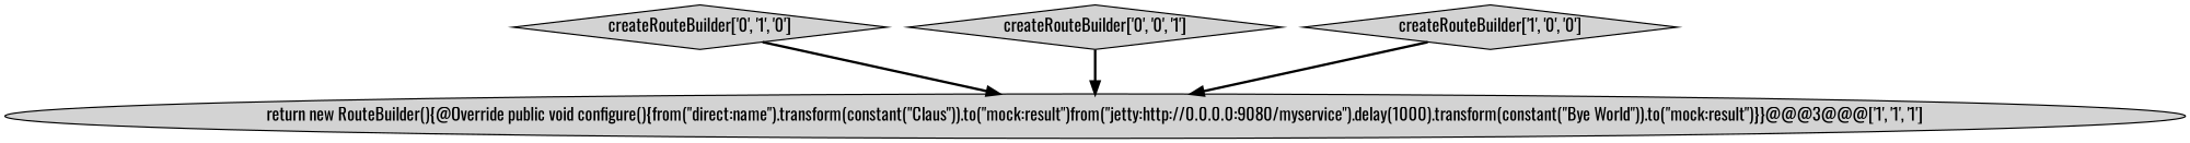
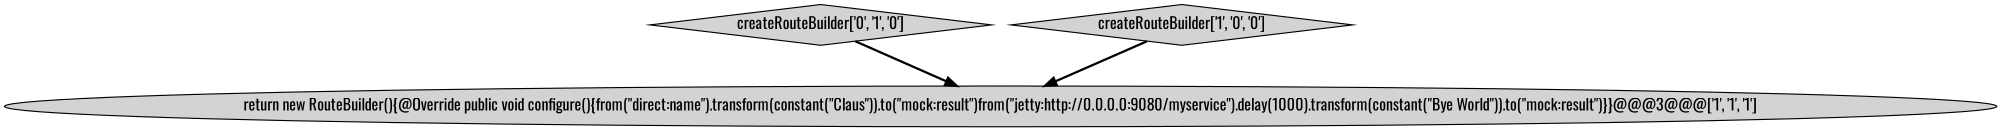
  digraph {
    fontname=Oswald
    node [fillcolor=lightgray shape=diamond style=filled fontname=Oswald]
    edge [style=bold fontname=Oswald]
    n1 [label="createRouteBuilder['0', '1', '0']"]
    n2 [label="return new RouteBuilder(){@Override public void configure(){from(\"direct:name\").transform(constant(\"Claus\")).to(\"mock:result\")from(\"jetty:http://0.0.0.0:9080/myservice\").delay(1000).transform(constant(\"Bye World\")).to(\"mock:result\")}}@@@3@@@['1', '1', '1']" shape=ellipse]
-   n3 [label="createRouteBuilder['0', '0', '1']"]
    n4 [label="createRouteBuilder['1', '0', '0']"]
    n1 -> n2
-   n3 -> n2
    n4 -> n2
  }
